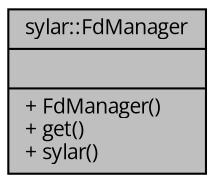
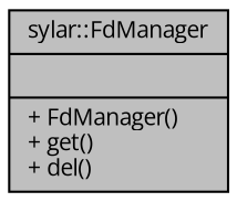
  digraph {
    fontname="Open Sans"
-   n1 [color=black fillcolor=grey75 fontcolor=black fontname="Open Sans" fontsize=10 height=0.2 label="{sylar::FdManager\n||+ FdManager()\l+ get()\l+ sylar()\l}" shape=record style=filled width=0.4]
+   n1 [color=black fillcolor=grey75 fontcolor=black fontname="Open Sans" fontsize=10 height=0.2 label="{sylar::FdManager\n||+ FdManager()\l+ get()\l+ del()\l}" shape=record style=filled width=0.4]
  }
